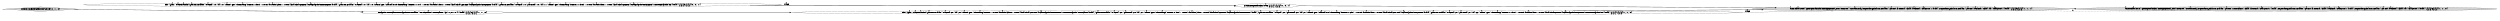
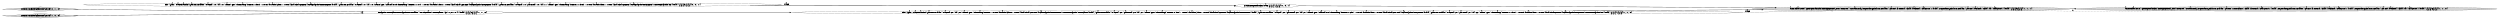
  digraph {
    fontname="DejaVu Serif"
    rankdir=LR
    node [fillcolor=white fontname="DejaVu Serif" shape=ellipse style=filled]
    edge [arrowhead=normal fontname="DejaVu Serif" style=bold]
    n1 [label="List<Span> trace = asList(Span.newBuilder().traceId(\"20\").id(\"20\").name(\"get\").timestamp(TODAY * 1000L).duration(350L * 1000L).kind(Kind.SERVER).localEndpoint(FRONTEND).remoteEndpoint(someClient).build(),Span.newBuilder().traceId(\"20\").parentId(\"20\").id(\"21\").name(\"get\").timestamp((TODAY + 50L) * 1000L).duration(250L * 1000L).kind(Kind.CLIENT).localEndpoint(FRONTEND).build(),Span.newBuilder().traceId(\"20\").parentId(\"20\").id(\"21\").name(\"get\").shared(true).timestamp((TODAY + 250) * 1000L).duration(50L * 1000L).kind(Kind.SERVER).localEndpoint(BACKEND).build(),Span.newBuilder().traceId(\"20\").parentId(\"21\").id(\"22\").name(\"get\").timestamp((TODAY + 150L) * 1000L).duration(50L * 1000L).kind(Kind.CLIENT).localEndpoint(BACKEND).remoteEndpoint(DB).build())@@@4@@@['1', '1', '0']"]
    n2 [fillcolor=lightgray label="assertThat(store().getDependencies(TRACE_ENDTS,DAY).execute()).containsOnly(DependencyLink.newBuilder().parent(\"frontend\").child(\"backend\").callCount(1).build(),DependencyLink.newBuilder().parent(\"backend\").child(\"db\").callCount(1).build())@@@5@@@['1', '1', '1']"]
    n3 [fillcolor=lightgray label="assertThat(store().getDependencies(TRACE_ENDTS,DAY).execute()).containsOnly(DependencyLink.newBuilder().parent(\"some-client\").child(\"frontend\").callCount(1).build(),DependencyLink.newBuilder().parent(\"frontend\").child(\"backend\").callCount(1).build(),DependencyLink.newBuilder().parent(\"backend\").child(\"db\").callCount(1).build())@@@6@@@['1', '1', '0']"]
    n4 [label="List<Span> trace = asList(Span.newBuilder().traceId(\"10\").id(\"10\").name(\"get\").timestamp((TODAY + 50L) * 1000L).duration(250L * 1000L).kind(Kind.CLIENT).localEndpoint(FRONTEND).build(),Span.newBuilder().traceId(\"10\").id(\"10\").name(\"get\").shared(true).timestamp((TODAY + 100) * 1000L).duration(150L * 1000L).kind(Kind.SERVER).localEndpoint(BACKEND).build(),Span.newBuilder().traceId(\"10\").parentId(\"10\").id(\"11\").name(\"get\").timestamp((TODAY + 150L) * 1000L).duration(50L * 1000L).kind(Kind.CLIENT).localEndpoint(BACKEND).remoteEndpoint(DB).build())@@@3@@@['0', '0', '1']"]
    n5 [label="processDependencies(trace)@@@4@@@['0', '0', '1']"]
    n6 [label="Endpoint someClient = Endpoint.newBuilder().serviceName(\"some-client\").ip(\"172.17.0.4\").build()@@@3@@@['1', '1', '0']"]
    n7 [fillcolor=lightgray label="notInstrumentedClientAndServer['0', '1', '0']" shape=diamond]
+   n8 [fillcolor=lightgray label="notInstrumentedClientAndServer['1', '0', '0']" shape=diamond]
    n1 -> n2
    n1 -> n2 [arrowhead=odot label=trace style=solid]
    n2 -> n3 [arrowhead=diamond]
    n3 -> n2 [arrowhead=odot label=0 style=dashed]
    n4 -> n5 [label=trace style=solid]
    n4 -> n5 [arrowhead=diamond]
    n5 -> n2
    n6 -> n1
    n7 -> n6 [arrowhead=diamond]
+   n8 -> n6
  }
